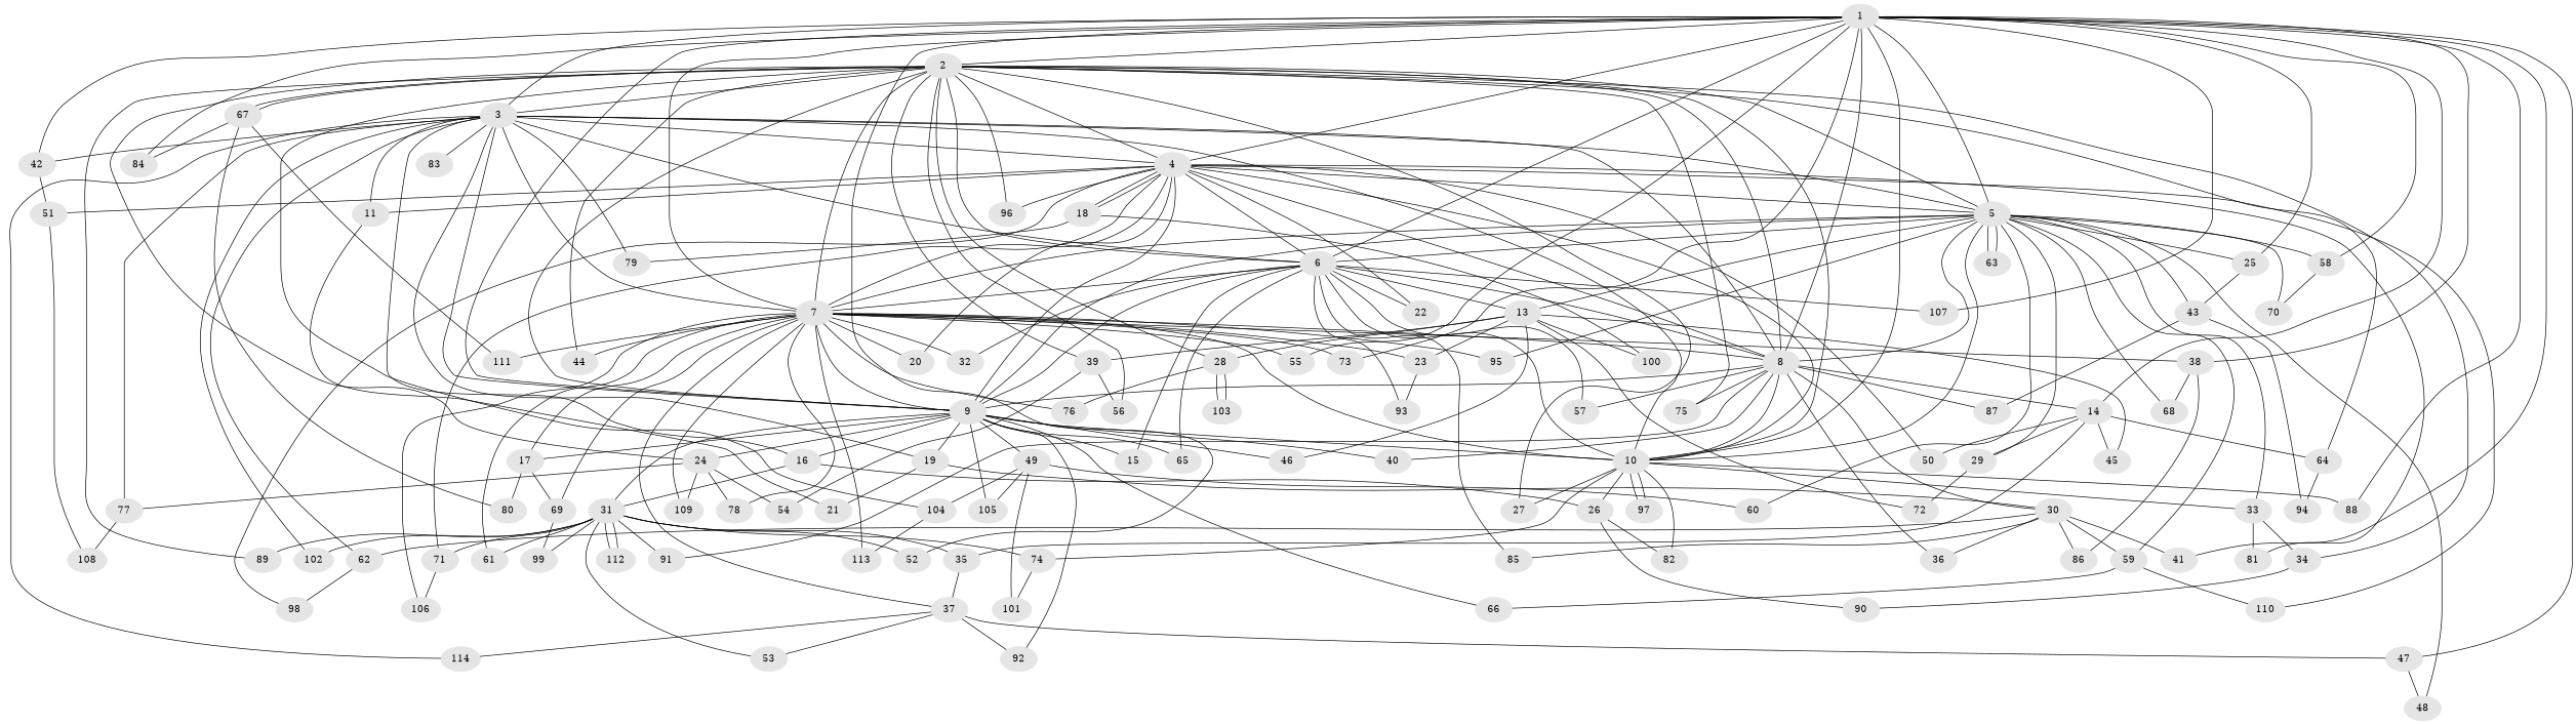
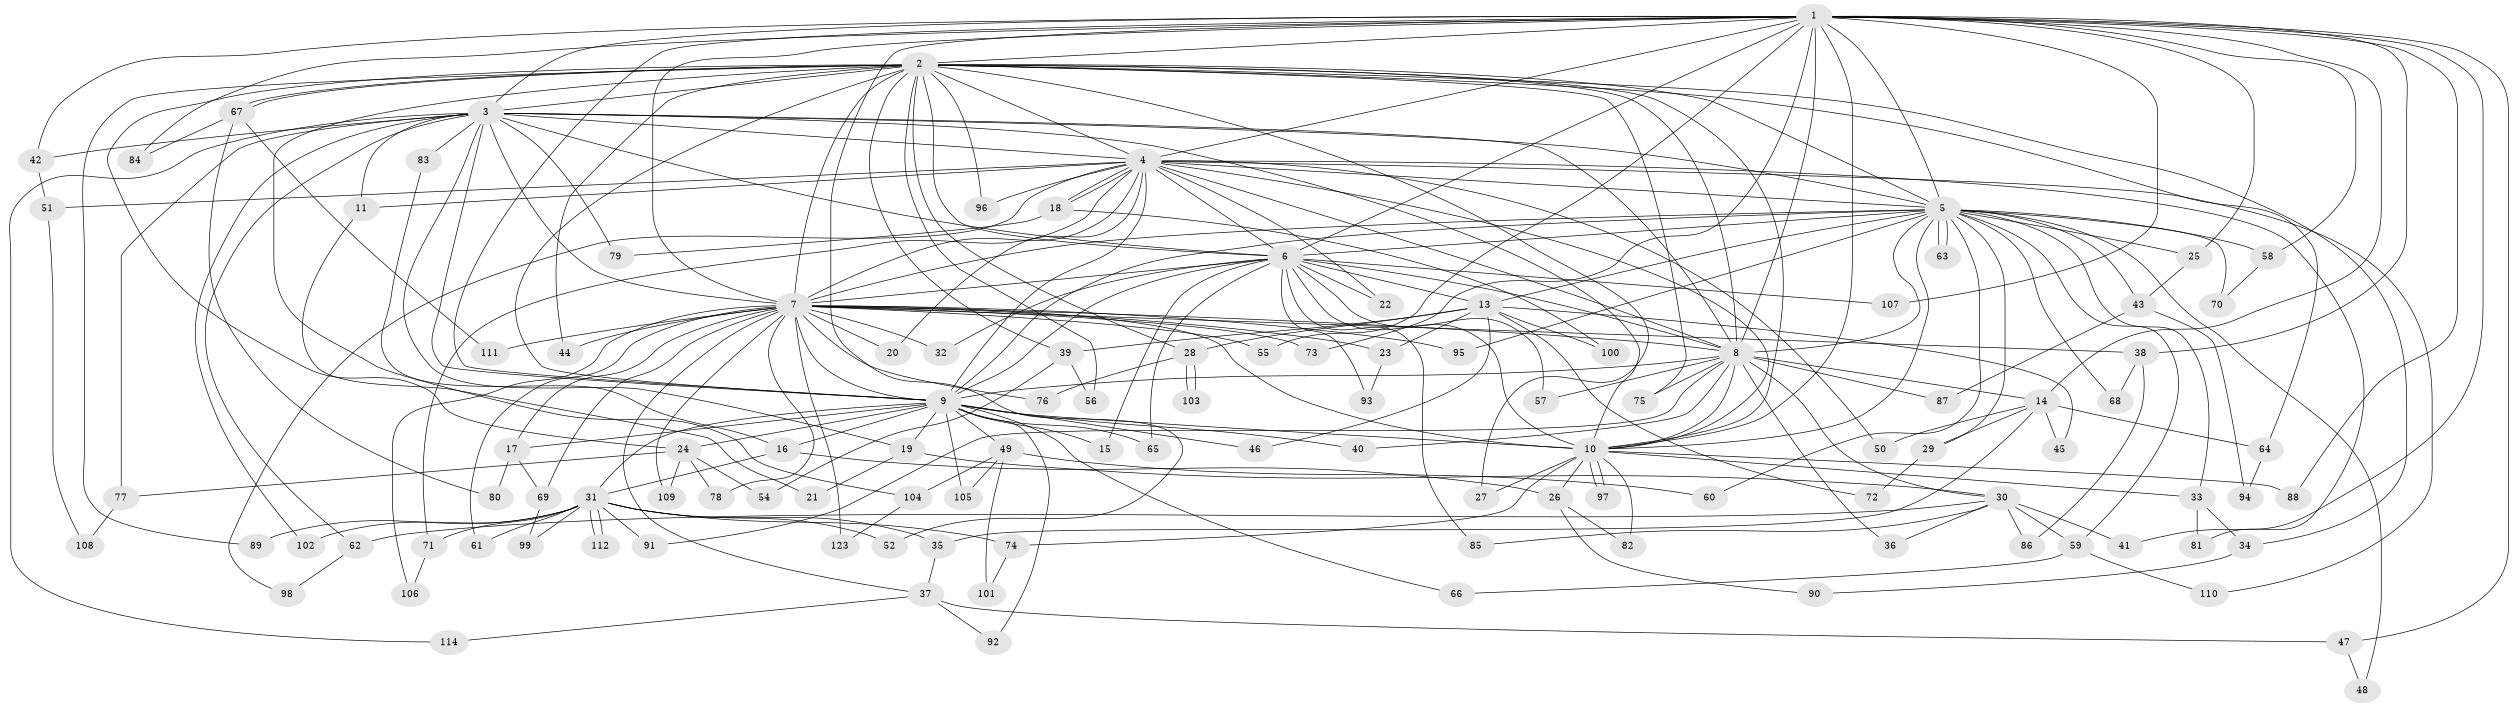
  graph {
    node [color=gray90 style=filled]
    1
    2
    3
    4
    5
    6
    7
    8
    9
    10
    14
    25
    38
    41
    42
    47
    52
    55
    58
    73
    84
    88
    107
    24
    27
    28
    34
    39
    44
    56
    64
    67
    75
    89
    96
    104
    11
    16
    19
    62
    77
    79
    83
    102
    114
    18
    20
    22
    50
    51
    71
    81
    98
    110
    13
    29
    33
    43
    48
    59
    60
    63
    68
    70
    95
    15
    32
    57
    65
    85
    93
    17
    23
    37
    61
    69
    76
    78
    106
    109
    111
-   113
+   113 [label=123]
    30
    36
    40
    87
    91
    49
    31
    46
    66
    92
    105
    26
    74
    82
    97
    45
    35
    86
    54
    103
    90
    94
    80
    21
    101
    108
    100
    72
-   53
    99
    112
    1 -- 2
    1 -- 3
    1 -- 4
    1 -- 5
    1 -- 6
    1 -- 7
    1 -- 8
    1 -- 9
    1 -- 10
    1 -- 14
    1 -- 25
    1 -- 38
    1 -- 41
    1 -- 42
    1 -- 47
    1 -- 52
    1 -- 55
    1 -- 58
    1 -- 73
    1 -- 84
    1 -- 88
    1 -- 107
    2 -- 3
    2 -- 4
    2 -- 5
    2 -- 6
    2 -- 7
    2 -- 8
    2 -- 9
    2 -- 10
    2 -- 24
    2 -- 27
    2 -- 28
    2 -- 34
    2 -- 39
    2 -- 44
    2 -- 56
    2 -- 64
    2 -- 67
    2 -- 67
    2 -- 75
    2 -- 89
    2 -- 96
    2 -- 104
    3 -- 4
    3 -- 5
    3 -- 6
    3 -- 7
    3 -- 8
    3 -- 9
    3 -- 10
    3 -- 42
    3 -- 11
-   3 -- 16
+   83 -- 16
    3 -- 19
    3 -- 62
    3 -- 77
    3 -- 79
    3 -- 83
    3 -- 102
    3 -- 114
    4 -- 5
    4 -- 6
    4 -- 7
    4 -- 8
    4 -- 9
    4 -- 10
    4 -- 96
    4 -- 11
    4 -- 18
    4 -- 18
    4 -- 20
    4 -- 22
    4 -- 50
    4 -- 51
    4 -- 71
    4 -- 81
    4 -- 98
    4 -- 110
    5 -- 6
    5 -- 7
    5 -- 8
    5 -- 9
    5 -- 10
    5 -- 25
    5 -- 58
    5 -- 13
    5 -- 29
    5 -- 33
    5 -- 43
    5 -- 48
    5 -- 59
    5 -- 60
    5 -- 63
    5 -- 63
    5 -- 68
    5 -- 70
    5 -- 95
    6 -- 7
    6 -- 8
    6 -- 9
    6 -- 10
    6 -- 107
    6 -- 22
    6 -- 13
    6 -- 15
    6 -- 32
    6 -- 57
    6 -- 65
    6 -- 85
    6 -- 93
    7 -- 8
    7 -- 9
    7 -- 10
    7 -- 38
    7 -- 55
    7 -- 73
    7 -- 44
    7 -- 20
    7 -- 95
    7 -- 32
    7 -- 17
    7 -- 23
    7 -- 37
    7 -- 61
    7 -- 69
    7 -- 76
    7 -- 78
    7 -- 106
    7 -- 109
    7 -- 111
    7 -- 113
    8 -- 9
    8 -- 10
    8 -- 14
    8 -- 75
    8 -- 57
    8 -- 30
    8 -- 36
    8 -- 40
    8 -- 87
    8 -- 91
    9 -- 10
    9 -- 24
    9 -- 16
    9 -- 19
    9 -- 15
    9 -- 65
    9 -- 17
    9 -- 40
    9 -- 49
    9 -- 31
    9 -- 46
    9 -- 66
    9 -- 92
    9 -- 105
    10 -- 88
    10 -- 27
    10 -- 33
    10 -- 26
    10 -- 74
    10 -- 82
    10 -- 97
    10 -- 97
    14 -- 64
    14 -- 50
    14 -- 29
    14 -- 45
    14 -- 35
    25 -- 43
    38 -- 68
    38 -- 86
    42 -- 51
    47 -- 48
    58 -- 70
    24 -- 77
    24 -- 78
    24 -- 109
    24 -- 54
    28 -- 76
    28 -- 103
    28 -- 103
    34 -- 90
    39 -- 56
    39 -- 54
    64 -- 94
    67 -- 84
    67 -- 111
    67 -- 80
    104 -- 113
    11 -- 21
    16 -- 31
    16 -- 26
    19 -- 30
    19 -- 21
    62 -- 98
    77 -- 108
    18 -- 79
    18 -- 100
    51 -- 108
    71 -- 106
    13 -- 28
    13 -- 39
    13 -- 23
    13 -- 46
    13 -- 45
    13 -- 100
    13 -- 72
    29 -- 72
    33 -- 34
    33 -- 81
    43 -- 87
    43 -- 94
    59 -- 110
    59 -- 66
    17 -- 69
    17 -- 80
    23 -- 93
    37 -- 47
    37 -- 114
    37 -- 92
-   37 -- 53
    69 -- 99
    30 -- 41
    30 -- 62
    30 -- 59
    30 -- 85
    30 -- 36
    30 -- 86
    49 -- 104
    49 -- 60
    49 -- 105
    49 -- 101
    31 -- 52
    31 -- 89
    31 -- 102
    31 -- 71
    31 -- 61
    31 -- 91
    31 -- 74
    31 -- 35
-   31 -- 53
    31 -- 99
    31 -- 112
    31 -- 112
    26 -- 82
    26 -- 90
    74 -- 101
    35 -- 37
  }
